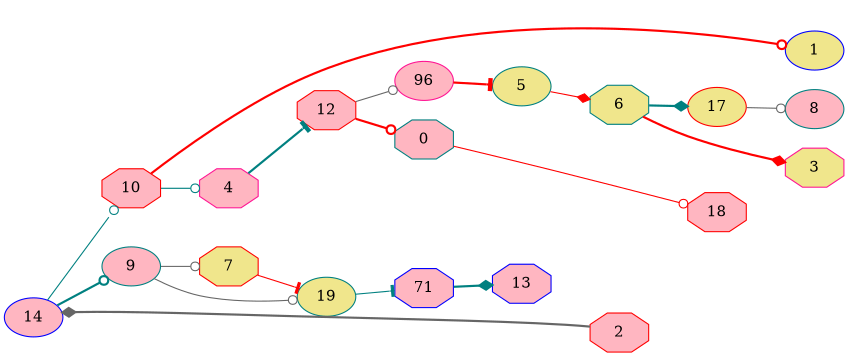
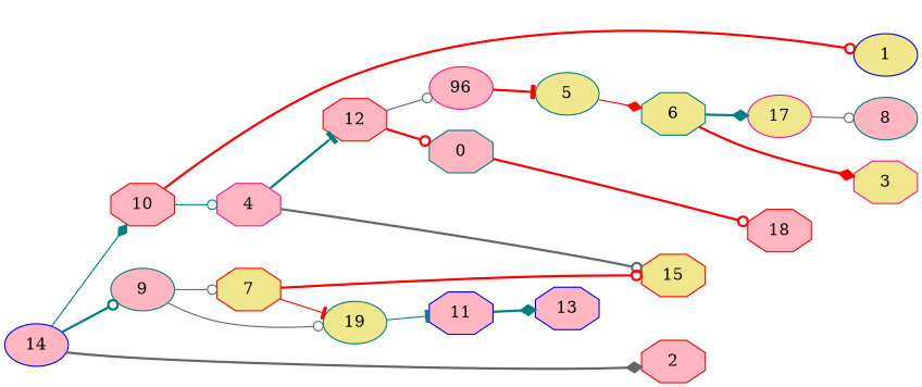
  digraph {
    rankdir=LR
    node [color=red fillcolor=lightpink shape=octagon style=filled]
    edge [arrowhead=odot color=red style=bold weight=0]
    0 [color=teal]
    18
    4 [color=deeppink]
    12
+   15 [fillcolor=khaki]
    n6 [color=deeppink label=96 shape=ellipse]
    5 [color=teal fillcolor=khaki shape=ellipse]
    6 [color=teal fillcolor=khaki]
    3 [color=deeppink fillcolor=khaki]
-   17 [fillcolor=khaki shape=ellipse]
+   17 [color=deeppink fillcolor=khaki shape=ellipse]
    8 [color=teal shape=ellipse]
    7 [fillcolor=khaki]
    19 [color=teal fillcolor=khaki shape=ellipse]
-   11 [color=blue label=71]
+   11 [color=blue]
    13 [color=blue]
    9 [color=teal shape=ellipse]
    10
    1 [color=blue fillcolor=khaki shape=ellipse]
    14 [color=blue shape=ellipse]
    2
-   0 -> 18 [style=solid]
+   0 -> 18
    4 -> 12 [arrowhead=tee color=teal]
+   4 -> 15 [color=gray40]
    12 -> 0
    12 -> n6 [color=gray40 style=solid]
    n6 -> 5 [arrowhead=tee]
    5 -> 6 [arrowhead=diamond style=solid]
    6 -> 3 [arrowhead=diamond]
    6 -> 17 [arrowhead=diamond color=teal]
    17 -> 8 [color=gray40 style=solid]
+   7 -> 15
    7 -> 19 [arrowhead=tee style=solid]
    19 -> 11 [arrowhead=tee color=teal style=solid]
    11 -> 13 [arrowhead=diamond color=teal]
    9 -> 7 [color=gray40 style=solid weight=1]
    9 -> 19 [color=gray40 style=solid]
    10 -> 4 [color=teal style=solid weight=3]
    10 -> 1
    14 -> 9 [color=teal]
-   14 -> 10 [color=teal style=solid]
-   2 -> 14 [arrowhead=diamond color=gray40]
+   14 -> 10 [arrowhead=diamond color=teal style=solid]
+   14 -> 2 [arrowhead=diamond color=gray40]
  }
